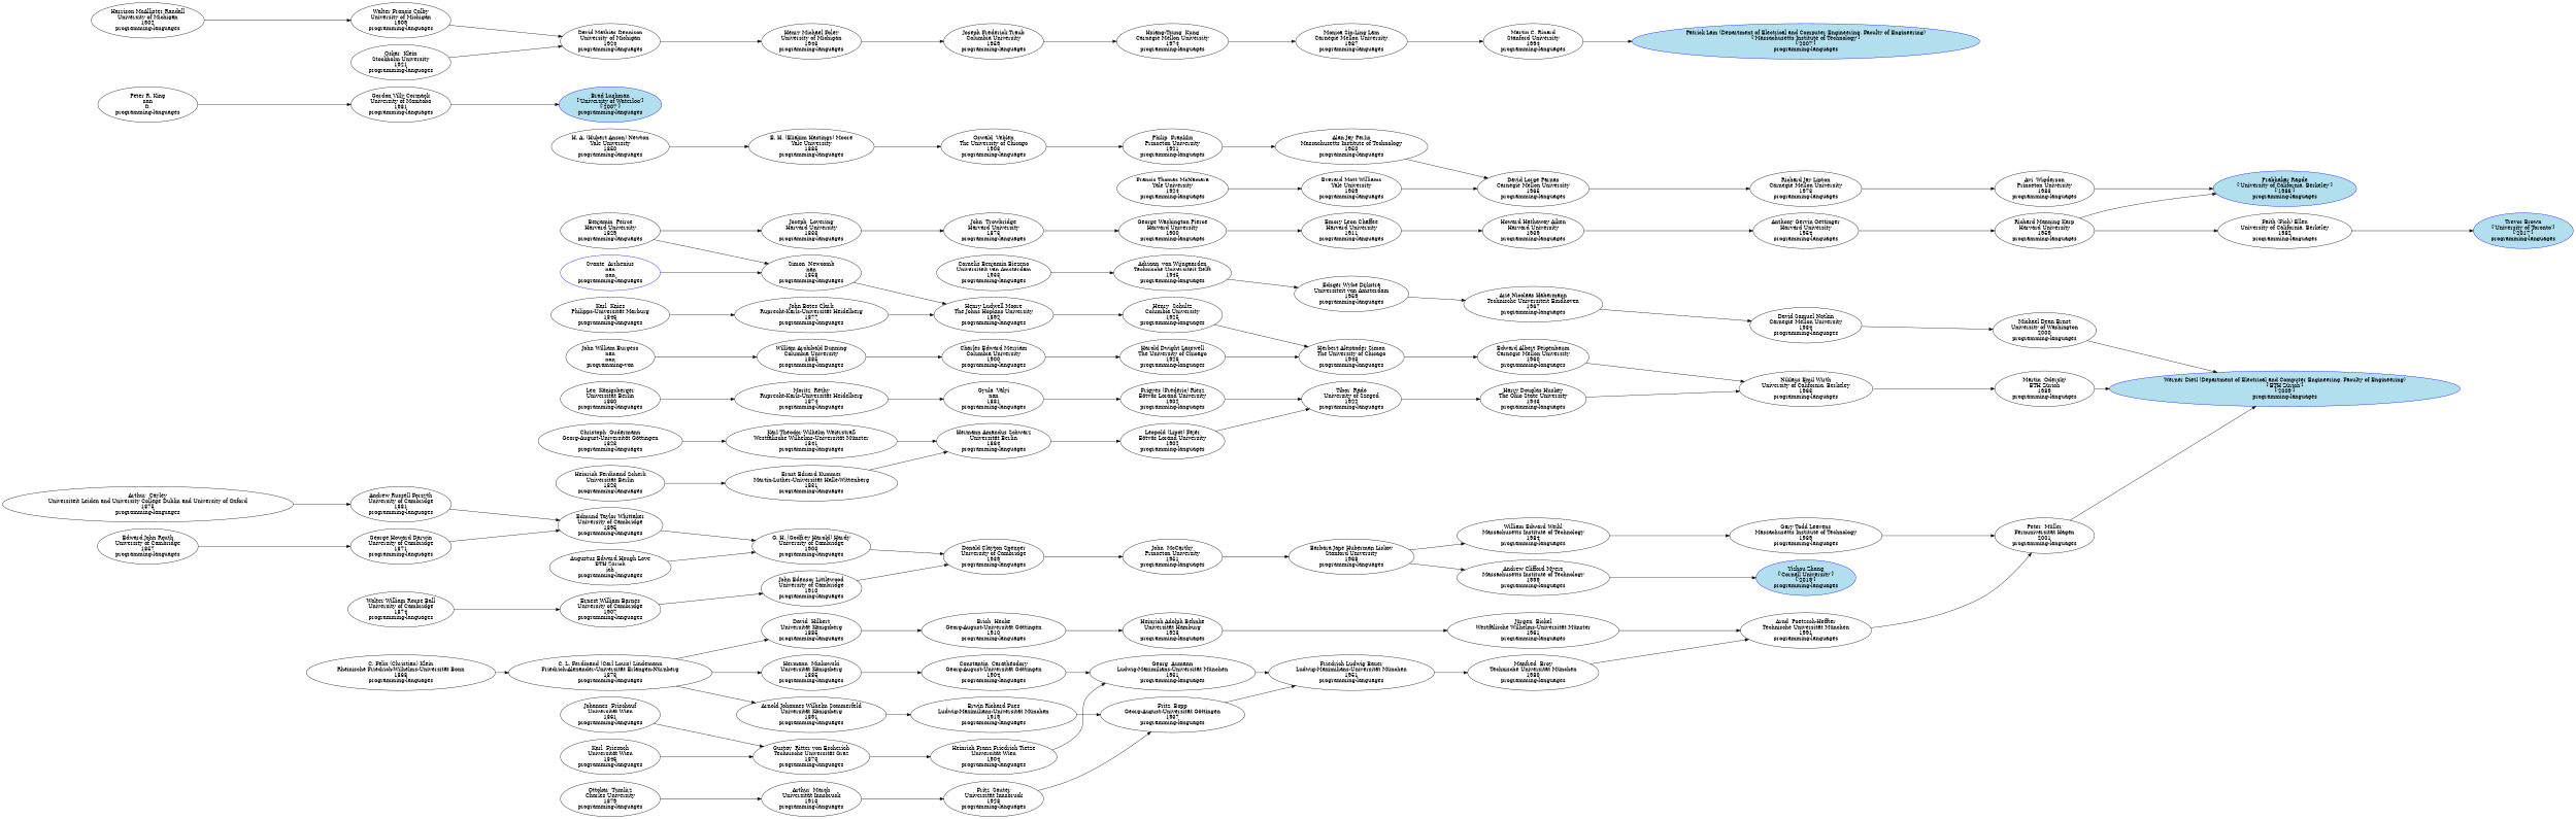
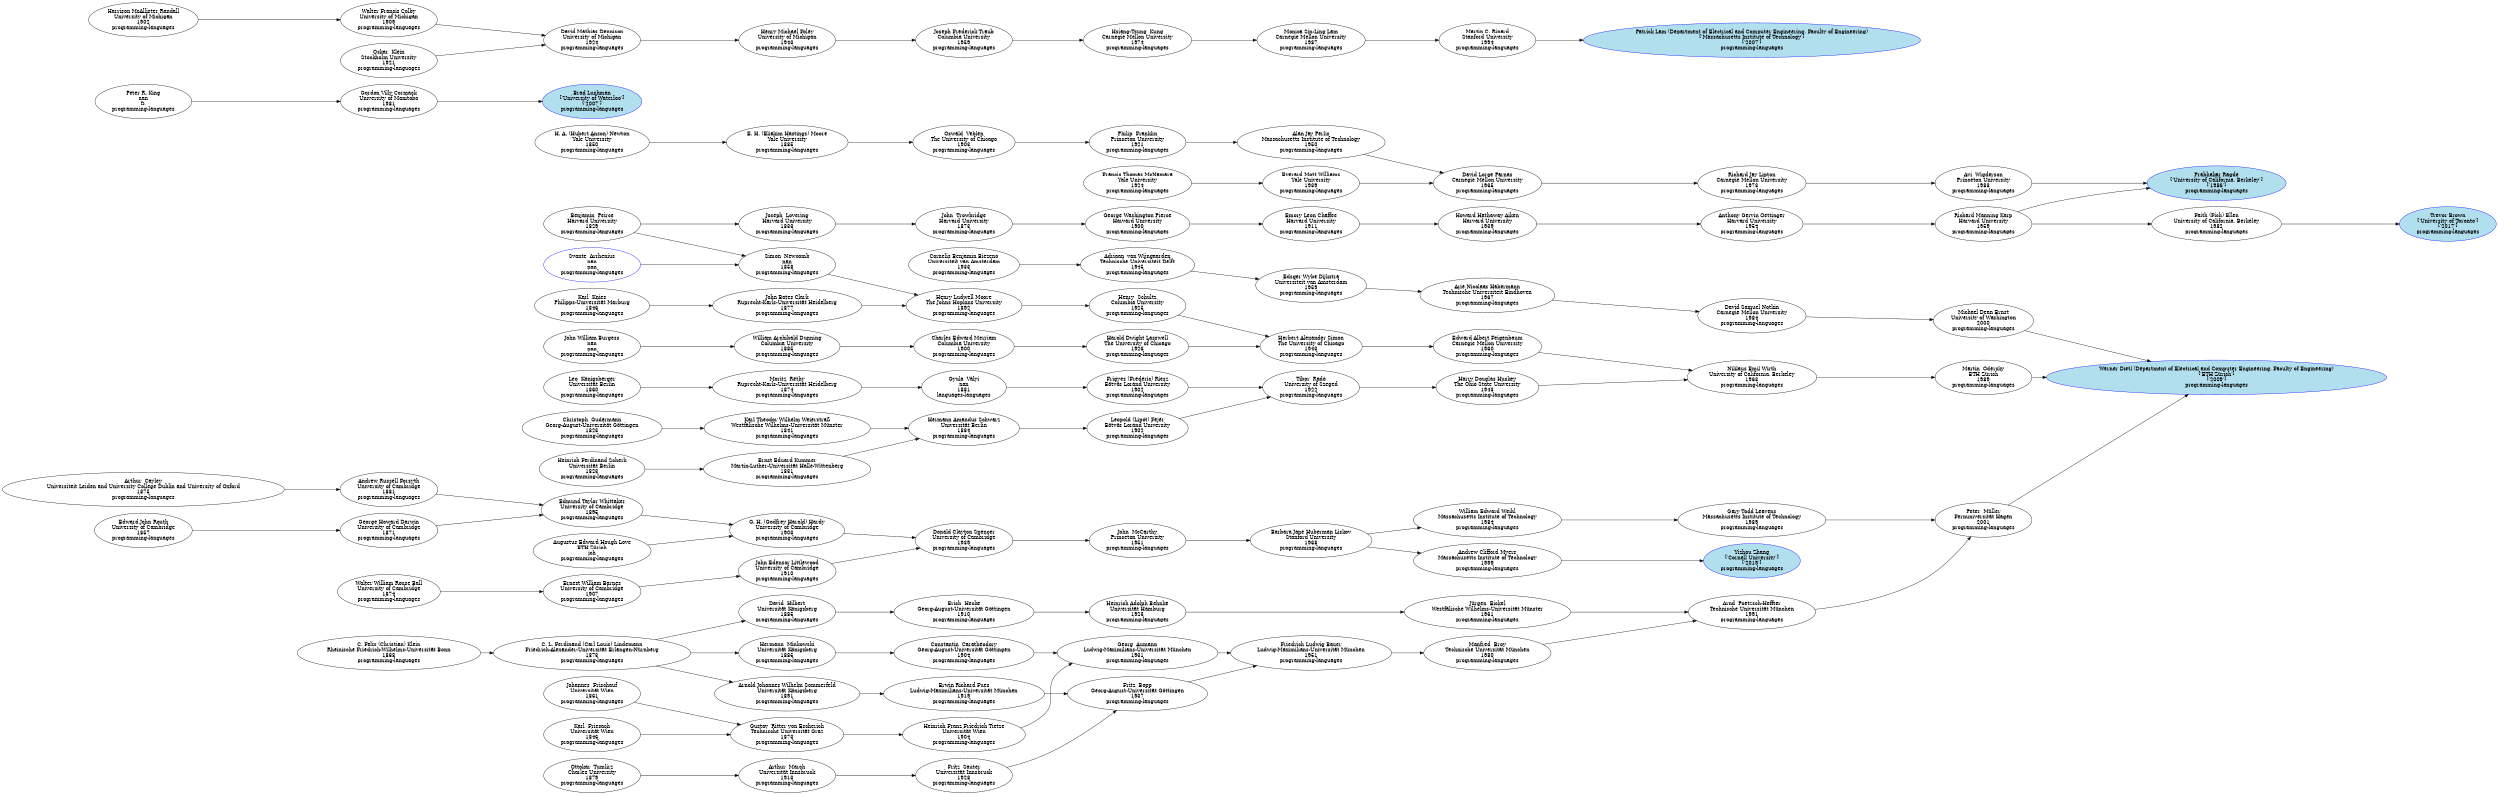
  digraph {
    rankdir=LR
    n1 [color=blue fillcolor=lightblue2 label="Trevor Brown\n['University of Toronto']\n['2017']\nprogramming-languages" style=filled]
    n2 [color=blue fillcolor=lightblue2 label="Prabhakar Ragde\n['University of California, Berkeley']\n['1986']\nprogramming-languages" style=filled]
    n3 [color=blue fillcolor=lightblue2 label="Yizhou Zhang\n['Cornell University']\n['2019']\nprogramming-languages" style=filled]
    n4 [color=blue fillcolor=lightblue2 label="Brad Lushman\n['University of Waterloo']\n['2007']\nprogramming-languages" style=filled]
    n5 [color=blue fillcolor=lightblue2 label="Werner Dietl (Department of Electrical and Computer Engineering, Faculty of Engineering)\n['ETH Zürich']\n['2009']\nprogramming-languages" style=filled]
    n6 [color=blue fillcolor=lightblue2 label="Patrick Lam (Department of Electrical and Computer Engineering, Faculty of Engineering)\n['Massachusetts Institute of Technology']\n['2007']\nprogramming-languages" style=filled]
    n7 [label="Faith (Fich) Ellen\nUniversity of California, Berkeley\n1982\nprogramming-languages"]
    n8 [label="Avi  Wigderson\nPrinceton University\n1983\nprogramming-languages"]
    n9 [label="Richard Manning Karp\nHarvard University\n1959\nprogramming-languages"]
    n10 [label="Andrew Clifford Myers\nMassachusetts Institute of Technology\n1999\nprogramming-languages"]
    n11 [label="Gordon Villy Cormack\nUniversity of Manitoba\n1981\nprogramming-languages"]
    n12 [label="Peter  Müller\nFernuniversität Hagen\n2001\nprogramming-languages"]
    n13 [label="Michael Dean Ernst\nUniversity of Washington\n2000\nprogramming-languages"]
    n14 [label="Martin  Odersky\nETH Zürich\n1989\nprogramming-languages"]
    n15 [label="Martin C. Rinard\nStanford University\n1994\nprogramming-languages"]
    n16 [label="Richard Jay Lipton\nCarnegie Mellon University\n1973\nprogramming-languages"]
    n17 [label="Anthony Gervin Oettinger\nHarvard University\n1954\nprogramming-languages"]
    n18 [label="Barbara Jane Huberman Liskov\nStanford University\n1968\nprogramming-languages"]
    n19 [label="William Edward Weihl\nMassachusetts Institute of Technology\n1984\nprogramming-languages"]
    n20 [label="Gary Todd Leavens\nMassachusetts Institute of Technology\n1989\nprogramming-languages"]
    n21 [label="Peter R. King\nnan\nD.\nprogramming-languages"]
    n22 [label="Arnd  Poetzsch-Heffter\nTechnische Universität München\n1991\nprogramming-languages"]
    n23 [label="David Samuel Notkin\nCarnegie Mellon University\n1984\nprogramming-languages"]
    n24 [label="Niklaus Emil Wirth\nUniversity of California, Berkeley\n1963\nprogramming-languages"]
    n25 [label="Monica Sin-Ling Lam\nCarnegie Mellon University\n1987\nprogramming-languages"]
    n26 [label="David Lorge Parnas\nCarnegie Mellon University\n1965\nprogramming-languages"]
    n27 [label="Howard Hathaway Aiken\nHarvard University\n1939\nprogramming-languages"]
    n28 [label="John  McCarthy\nPrinceton University\n1951\nprogramming-languages"]
    n29 [label="Manfred  Broy\nTechnische Universität München\n1980\nprogramming-languages"]
    n30 [label="Jürgen  Eickel\nWestfälische Wilhelms-Universität Münster\n1961\nprogramming-languages"]
    n31 [label="Arie Nicolaas Habermann\nTechnische Universiteit Eindhoven\n1967\nprogramming-languages"]
    n32 [label="Harry Douglas Huskey\nThe Ohio State University\n1943\nprogramming-languages"]
    n33 [label="Edward Albert Feigenbaum\nCarnegie Mellon University\n1960\nprogramming-languages"]
    n34 [label="Hsiang-Tsung  Kung\nCarnegie Mellon University\n1974\nprogramming-languages"]
    n35 [label="Alan Jay Perlis\nMassachusetts Institute of Technology\n1950\nprogramming-languages"]
    n36 [label="Everard Mott Williams\nYale University\n1939\nprogramming-languages"]
    n37 [label="Emory Leon Chaffee\nHarvard University\n1911\nprogramming-languages"]
    n38 [label="Donald Clayton Spencer\nUniversity of Cambridge\n1939\nprogramming-languages"]
    n39 [label="Friedrich Ludwig Bauer\nLudwig-Maximilians-Universität München\n1951\nprogramming-languages"]
    n40 [label="Heinrich Adolph Behnke\nUniversität Hamburg\n1923\nprogramming-languages"]
    n41 [label="Edsger Wybe Dijkstra\nUniversiteit van Amsterdam\n1959\nprogramming-languages"]
    n42 [label="Tibor  Radó\nUniversity of Szeged\n1922\nprogramming-languages"]
    n43 [label="Herbert Alexander Simon\nThe University of Chicago\n1943\nprogramming-languages"]
    n44 [label="Joseph Frederick Traub\nColumbia University\n1959\nprogramming-languages"]
    n45 [label="Philip  Franklin\nPrinceton University\n1921\nprogramming-languages"]
    n46 [label="Francis Thomas McNamara\nYale University\n1924\nprogramming-languages"]
    n47 [label="George Washington Pierce\nHarvard University\n1900\nprogramming-languages"]
    n48 [label="John Edensor Littlewood\nUniversity of Cambridge\n1910\nprogramming-languages"]
    n49 [label="G. H. (Godfrey Harold) Hardy\nUniversity of Cambridge\n1903\nprogramming-languages"]
    n50 [label="Fritz  Bopp\nGeorg-August-Universität Göttingen\n1937\nprogramming-languages"]
    n51 [label="Georg  Aumann\nLudwig-Maximilians-Universität München\n1931\nprogramming-languages"]
    n52 [label="Erich  Hecke\nGeorg-August-Universität Göttingen\n1910\nprogramming-languages"]
    n53 [label="Adriaan  van Wijngaarden\nTechnische Universiteit Delft\n1945\nprogramming-languages"]
    n54 [label="Frigyes (Frédéric) Riesz\nEötvös Loránd University\n1902\nprogramming-languages"]
    n55 [label="Leopold (Lipót) Fejér\nEötvös Loránd University\n1902\nprogramming-languages"]
    n56 [label="Harold Dwight Lasswell\nThe University of Chicago\n1926\nprogramming-languages"]
    n57 [label="Henry  Schultz\nColumbia University\n1925\nprogramming-languages"]
    n58 [label="Henry Michael Foley\nUniversity of Michigan\n1943\nprogramming-languages"]
    n59 [label="Oswald  Veblen\nThe University of Chicago\n1903\nprogramming-languages"]
    n60 [label="John  Trowbridge\nHarvard University\n1873\nprogramming-languages"]
    n61 [label="Ernest William Barnes\nUniversity of Cambridge\n1907\nprogramming-languages"]
    n62 [label="Augustus Edward Hough Love\nETH Zürich\nich\nprogramming-languages"]
    n63 [label="Edmund Taylor Whittaker\nUniversity of Cambridge\n1895\nprogramming-languages"]
    n64 [label="Erwin Richard Fues\nLudwig-Maximilians-Universität München\n1919\nprogramming-languages"]
    n65 [label="Fritz  Sauter\nUniversität Innsbruck\n1928\nprogramming-languages"]
    n66 [label="Heinrich Franz Friedrich Tietze\nUniversität Wien\n1904\nprogramming-languages"]
    n67 [label="Constantin  Carathéodory\nGeorg-August-Universität Göttingen\n1904\nprogramming-languages"]
    n68 [label="David  Hilbert\nUniversität Königsberg\n1885\nprogramming-languages"]
    n69 [label="Cornelis Benjamin Biezeno\nUniversiteit van Amsterdam\n1933\nprogramming-languages"]
-   n70 [label="Gyula  Vályi\nnan\n1881\nprogramming-languages"]
+   n70 [label="Gyula  Vályi\nnan\n1881\nlanguages-languages"]
    n71 [label="Hermann Amandus Schwarz\nUniversität Berlin\n1864\nprogramming-languages"]
    n72 [label="Charles Edward Merriam\nColumbia University\n1900\nprogramming-languages"]
    n73 [label="Henry Ludwell Moore\nThe Johns Hopkins University\n1892\nprogramming-languages"]
    n74 [label="David Mathias Dennison\nUniversity of Michigan\n1924\nprogramming-languages"]
    n75 [label="E. H. (Eliakim Hastings) Moore\nYale University\n1885\nprogramming-languages"]
    n76 [label="Joseph  Lovering\nHarvard University\n1833\nprogramming-languages"]
    n77 [label="Walter William Rouse Ball\nUniversity of Cambridge\n1874\nprogramming-languages"]
    n78 [label="Andrew Russell Forsyth\nUniversity of Cambridge\n1881\nprogramming-languages"]
    n79 [label="George Howard Darwin\nUniversity of Cambridge\n1871\nprogramming-languages"]
    n80 [label="Arnold Johannes Wilhelm Sommerfeld\nUniversität Königsberg\n1891\nprogramming-languages"]
    n81 [label="Arthur  March\nUniversität Innsbruck\n1913\nprogramming-languages"]
    n82 [label="Gustav  Ritter von Escherich\nTechnische Universität Graz\n1873\nprogramming-languages"]
    n83 [label="Hermann  Minkowski\nUniversität Königsberg\n1885\nprogramming-languages"]
    n84 [label="C. L. Ferdinand (Carl Louis) Lindemann\nFriedrich-Alexander-Universität Erlangen-Nürnberg\n1873\nprogramming-languages"]
    n85 [label="Moritz  Réthy\nRuprecht-Karls-Universität Heidelberg\n1874\nprogramming-languages"]
    n86 [label="Ernst Eduard Kummer\nMartin-Luther-Universität Halle-Wittenberg\n1831\nprogramming-languages"]
    n87 [label="Karl Theodor Wilhelm Weierstraß\nWestfälische Wilhelms-Universität Münster\n1841\nprogramming-languages"]
    n88 [label="William Archibald Dunning\nColumbia University\n1885\nprogramming-languages"]
    n89 [label="Simon  Newcomb\nnan\n1858\nprogramming-languages"]
    n90 [label="John Bates Clark\nRuprecht-Karls-Universität Heidelberg\n1877\nprogramming-languages"]
    n91 [label="Walter Francis Colby\nUniversity of Michigan\n1909\nprogramming-languages"]
    n92 [label="Oskar  Klein\nStockholm University\n1921\nprogramming-languages"]
    n93 [label="H. A. (Hubert Anson) Newton\nYale University\n1850\nprogramming-languages"]
    n94 [label="Benjamin  Peirce\nHarvard University\n1829\nprogramming-languages"]
    n95 [label="Arthur  Cayley\nUniversiteit Leiden and University College Dublin and University of Oxford\n1875\nprogramming-languages"]
    n96 [label="Edward John Routh\nUniversity of Cambridge\n1857\nprogramming-languages"]
    n97 [label="Ottokar  Tumlirz\nCharles University\n1879\nprogramming-languages"]
    n98 [label="Johannes  Frischauf\nUniversität Wien\n1861\nprogramming-languages"]
    n99 [label="Karl  Friesach\nUniversität Wien\n1846\nprogramming-languages"]
    n100 [label="C. Felix (Christian) Klein\nRheinische Friedrich-Wilhelms-Universität Bonn\n1868\nprogramming-languages"]
    n101 [label="Leo  Königsberger\nUniversität Berlin\n1860\nprogramming-languages"]
    n102 [label="Heinrich Ferdinand Scherk\nUniversität Berlin\n1823\nprogramming-languages"]
    n103 [label="Christoph  Gudermann\nGeorg-August-Universität Göttingen\n1823\nprogramming-languages"]
-   n104 [label="John William Burgess\nnan\nnan\nprogramming-von"]
+   n104 [label="John William Burgess\nnan\nnan\nprogramming-languages"]
    n105 [label="Karl  Knies\nPhilipps-Universität Marburg\n1846\nprogramming-languages"]
    n106 [label="Harrison McAllister Randall\nUniversity of Michigan\n1902\nprogramming-languages"]
    n107 [color=blue label="Svante  Arrhenius\nnan\nnan\nprogramming-languages"]
    n7 -> n1
    n8 -> n2
    n9 -> n2
    n9 -> n7
    n10 -> n3
    n11 -> n4
    n12 -> n5
    n13 -> n5
    n14 -> n5
    n15 -> n6
    n16 -> n8
    n17 -> n9
    n18 -> n10
    n18 -> n19
    n19 -> n20
    n20 -> n12
    n21 -> n11
    n22 -> n12
    n23 -> n13
    n24 -> n14
    n25 -> n15
    n26 -> n16
    n27 -> n17
    n28 -> n18
    n29 -> n22
    n30 -> n22
    n31 -> n23
    n32 -> n24
    n33 -> n24
    n34 -> n25
    n35 -> n26
    n36 -> n26
    n37 -> n27
    n38 -> n28
    n39 -> n29
    n40 -> n30
    n41 -> n31
    n42 -> n32
    n43 -> n33
    n44 -> n34
    n45 -> n35
    n46 -> n36
    n47 -> n37
    n48 -> n38
    n49 -> n38
    n50 -> n39
    n51 -> n39
    n52 -> n40
    n53 -> n41
    n54 -> n42
    n55 -> n42
    n56 -> n43
    n57 -> n43
    n58 -> n44
    n59 -> n45
    n60 -> n47
    n61 -> n48
    n62 -> n49
    n63 -> n49
    n64 -> n50
    n65 -> n50
    n66 -> n51
    n67 -> n51
    n68 -> n52
    n69 -> n53
    n70 -> n54
    n71 -> n55
    n72 -> n56
    n73 -> n57
    n74 -> n58
    n75 -> n59
    n76 -> n60
    n77 -> n61
    n78 -> n63
    n79 -> n63
    n80 -> n64
    n81 -> n65
    n82 -> n66
    n83 -> n67
    n84 -> n68
    n84 -> n80
    n84 -> n83
    n85 -> n70
    n86 -> n71
    n87 -> n71
    n88 -> n72
    n89 -> n73
    n90 -> n73
    n91 -> n74
    n92 -> n74
    n93 -> n75
    n94 -> n76
    n94 -> n89
    n95 -> n78
    n96 -> n79
    n97 -> n81
    n98 -> n82
    n99 -> n82
    n100 -> n84
    n101 -> n85
    n102 -> n86
    n103 -> n87
    n104 -> n88
    n105 -> n90
    n106 -> n91
    n107 -> n89
  }
